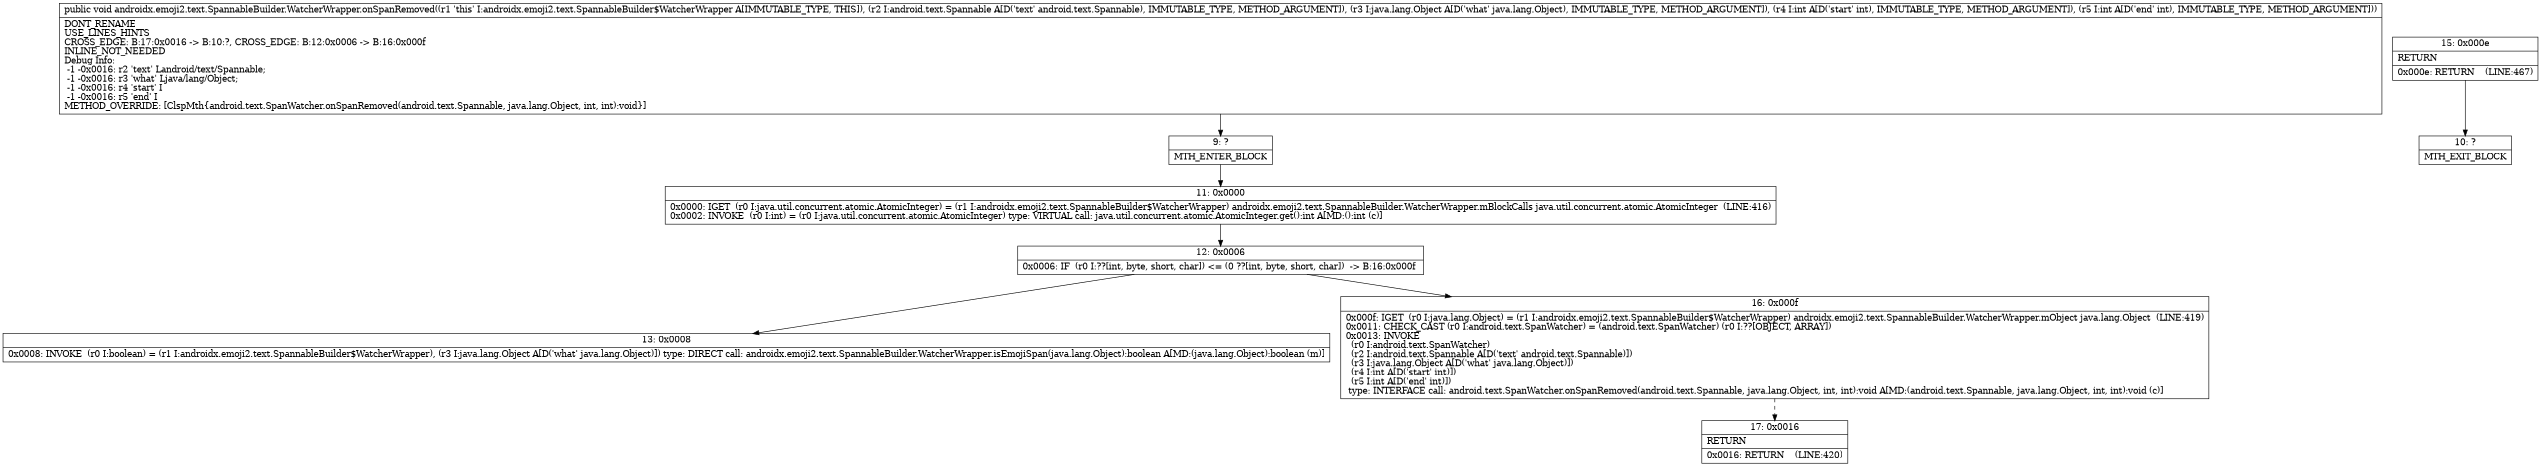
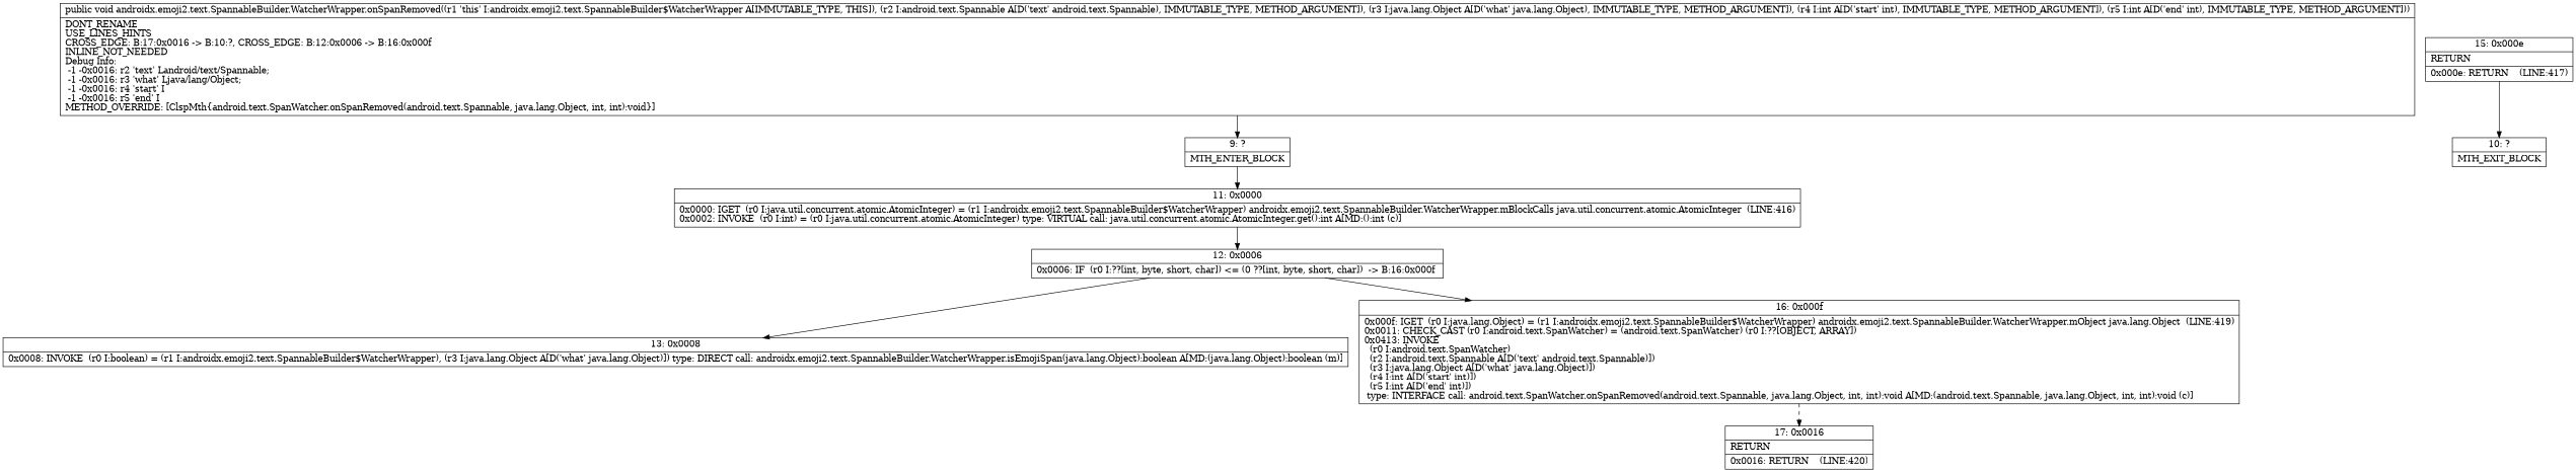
  digraph {
    node [shape=record]
    n1 [label="{9\:\ ?|MTH_ENTER_BLOCK\l}"]
    n2 [label="{11\:\ 0x0000|0x0000: IGET  (r0 I:java.util.concurrent.atomic.AtomicInteger) = (r1 I:androidx.emoji2.text.SpannableBuilder$WatcherWrapper) androidx.emoji2.text.SpannableBuilder.WatcherWrapper.mBlockCalls java.util.concurrent.atomic.AtomicInteger  (LINE:416)\l0x0002: INVOKE  (r0 I:int) = (r0 I:java.util.concurrent.atomic.AtomicInteger) type: VIRTUAL call: java.util.concurrent.atomic.AtomicInteger.get():int A[MD:():int (c)]\l}"]
    n3 [label="{12\:\ 0x0006|0x0006: IF  (r0 I:??[int, byte, short, char]) \<= (0 ??[int, byte, short, char])  \-\> B:16:0x000f \l}"]
    n4 [label="{13\:\ 0x0008|0x0008: INVOKE  (r0 I:boolean) = (r1 I:androidx.emoji2.text.SpannableBuilder$WatcherWrapper), (r3 I:java.lang.Object A[D('what' java.lang.Object)]) type: DIRECT call: androidx.emoji2.text.SpannableBuilder.WatcherWrapper.isEmojiSpan(java.lang.Object):boolean A[MD:(java.lang.Object):boolean (m)]\l}"]
-   n5 [label="{16\:\ 0x000f|0x000f: IGET  (r0 I:java.lang.Object) = (r1 I:androidx.emoji2.text.SpannableBuilder$WatcherWrapper) androidx.emoji2.text.SpannableBuilder.WatcherWrapper.mObject java.lang.Object  (LINE:419)\l0x0011: CHECK_CAST (r0 I:android.text.SpanWatcher) = (android.text.SpanWatcher) (r0 I:??[OBJECT, ARRAY]) \l0x0013: INVOKE  \l  (r0 I:android.text.SpanWatcher)\l  (r2 I:android.text.Spannable A[D('text' android.text.Spannable)])\l  (r3 I:java.lang.Object A[D('what' java.lang.Object)])\l  (r4 I:int A[D('start' int)])\l  (r5 I:int A[D('end' int)])\l type: INTERFACE call: android.text.SpanWatcher.onSpanRemoved(android.text.Spannable, java.lang.Object, int, int):void A[MD:(android.text.Spannable, java.lang.Object, int, int):void (c)]\l}"]
+   n5 [label="{16\:\ 0x000f|0x000f: IGET  (r0 I:java.lang.Object) = (r1 I:androidx.emoji2.text.SpannableBuilder$WatcherWrapper) androidx.emoji2.text.SpannableBuilder.WatcherWrapper.mObject java.lang.Object  (LINE:419)\l0x0011: CHECK_CAST (r0 I:android.text.SpanWatcher) = (android.text.SpanWatcher) (r0 I:??[OBJECT, ARRAY]) \l0x0413: INVOKE  \l  (r0 I:android.text.SpanWatcher)\l  (r2 I:android.text.Spannable A[D('text' android.text.Spannable)])\l  (r3 I:java.lang.Object A[D('what' java.lang.Object)])\l  (r4 I:int A[D('start' int)])\l  (r5 I:int A[D('end' int)])\l type: INTERFACE call: android.text.SpanWatcher.onSpanRemoved(android.text.Spannable, java.lang.Object, int, int):void A[MD:(android.text.Spannable, java.lang.Object, int, int):void (c)]\l}"]
    n6 [label="{17\:\ 0x0016|RETURN\l|0x0016: RETURN    (LINE:420)\l}"]
-   n7 [label="{15\:\ 0x000e|RETURN\l|0x000e: RETURN    (LINE:467)\l}"]
+   n7 [label="{15\:\ 0x000e|RETURN\l|0x000e: RETURN    (LINE:417)\l}"]
    n8 [label="{10\:\ ?|MTH_EXIT_BLOCK\l}"]
    n9 [label="{public void androidx.emoji2.text.SpannableBuilder.WatcherWrapper.onSpanRemoved((r1 'this' I:androidx.emoji2.text.SpannableBuilder$WatcherWrapper A[IMMUTABLE_TYPE, THIS]), (r2 I:android.text.Spannable A[D('text' android.text.Spannable), IMMUTABLE_TYPE, METHOD_ARGUMENT]), (r3 I:java.lang.Object A[D('what' java.lang.Object), IMMUTABLE_TYPE, METHOD_ARGUMENT]), (r4 I:int A[D('start' int), IMMUTABLE_TYPE, METHOD_ARGUMENT]), (r5 I:int A[D('end' int), IMMUTABLE_TYPE, METHOD_ARGUMENT]))  | DONT_RENAME\lUSE_LINES_HINTS\lCROSS_EDGE: B:17:0x0016 \-\> B:10:?, CROSS_EDGE: B:12:0x0006 \-\> B:16:0x000f\lINLINE_NOT_NEEDED\lDebug Info:\l  \-1 \-0x0016: r2 'text' Landroid\/text\/Spannable;\l  \-1 \-0x0016: r3 'what' Ljava\/lang\/Object;\l  \-1 \-0x0016: r4 'start' I\l  \-1 \-0x0016: r5 'end' I\lMETHOD_OVERRIDE: [ClspMth\{android.text.SpanWatcher.onSpanRemoved(android.text.Spannable, java.lang.Object, int, int):void\}]\l}"]
    n1 -> n2
    n2 -> n3
    n3 -> n4 [style=solid]
    n3 -> n5
    n5 -> n6 [style=dashed]
    n7 -> n8
    n9 -> n1
  }
